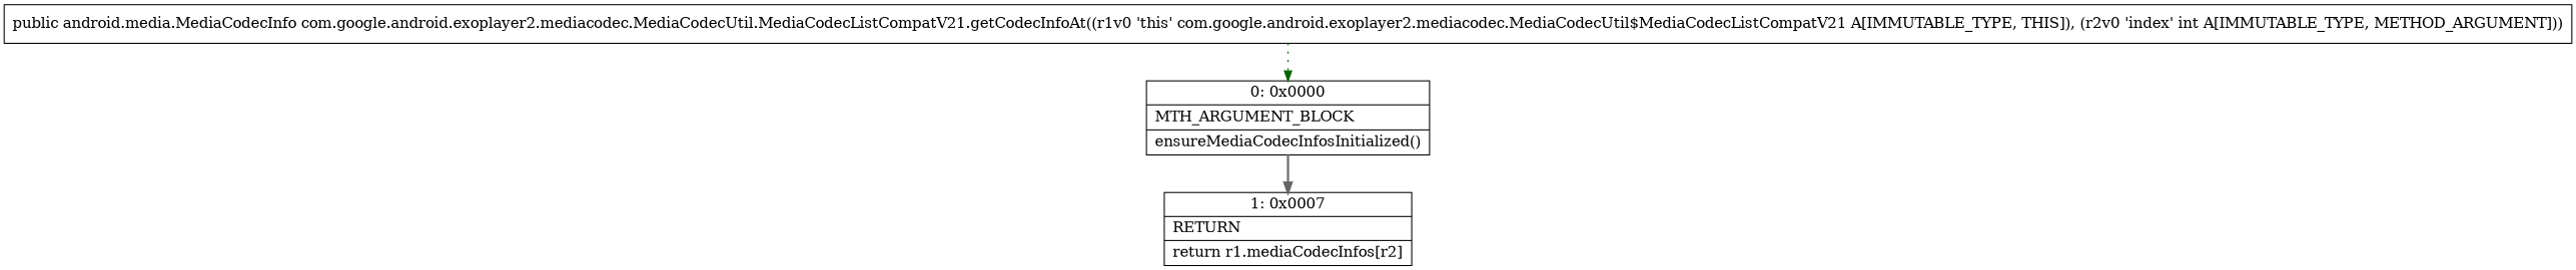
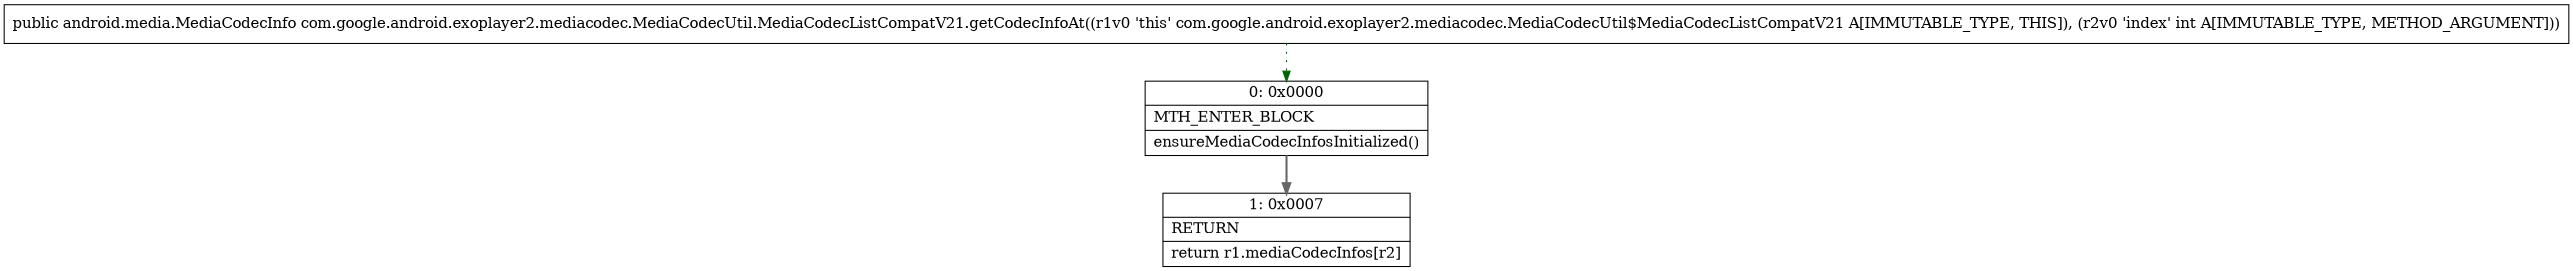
  digraph {
    node [shape=record]
-   n1 [label="{0\:\ 0x0000|MTH_ARGUMENT_BLOCK\l|ensureMediaCodecInfosInitialized()\l}"]
+   n1 [label="{0\:\ 0x0000|MTH_ENTER_BLOCK\l|ensureMediaCodecInfosInitialized()\l}"]
    n2 [label="{1\:\ 0x0007|RETURN\l|return r1.mediaCodecInfos[r2]\l}"]
    n3 [label="{public android.media.MediaCodecInfo com.google.android.exoplayer2.mediacodec.MediaCodecUtil.MediaCodecListCompatV21.getCodecInfoAt((r1v0 'this' com.google.android.exoplayer2.mediacodec.MediaCodecUtil$MediaCodecListCompatV21 A[IMMUTABLE_TYPE, THIS]), (r2v0 'index' int A[IMMUTABLE_TYPE, METHOD_ARGUMENT])) }"]
    n1 -> n2 [color=gray40 style=bold]
    n3 -> n1 [color=darkgreen style=dotted]
  }
